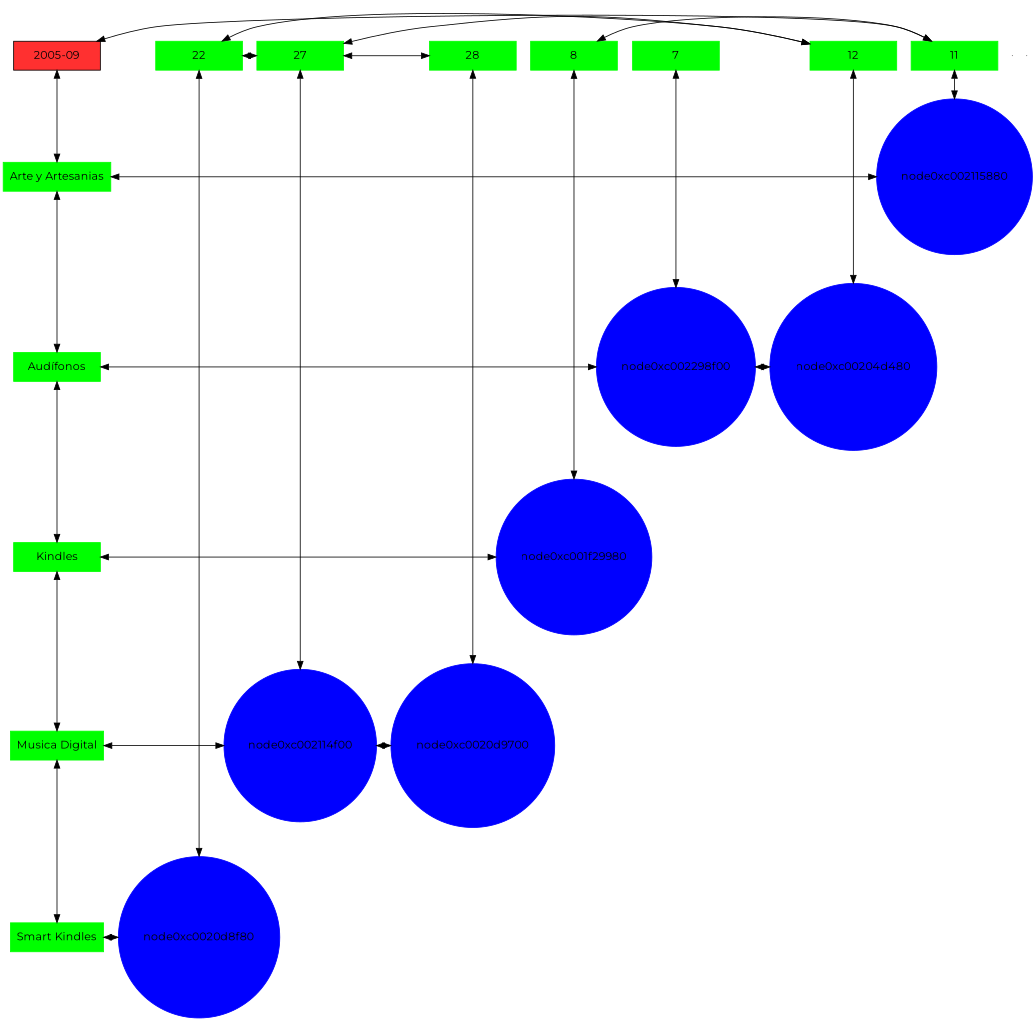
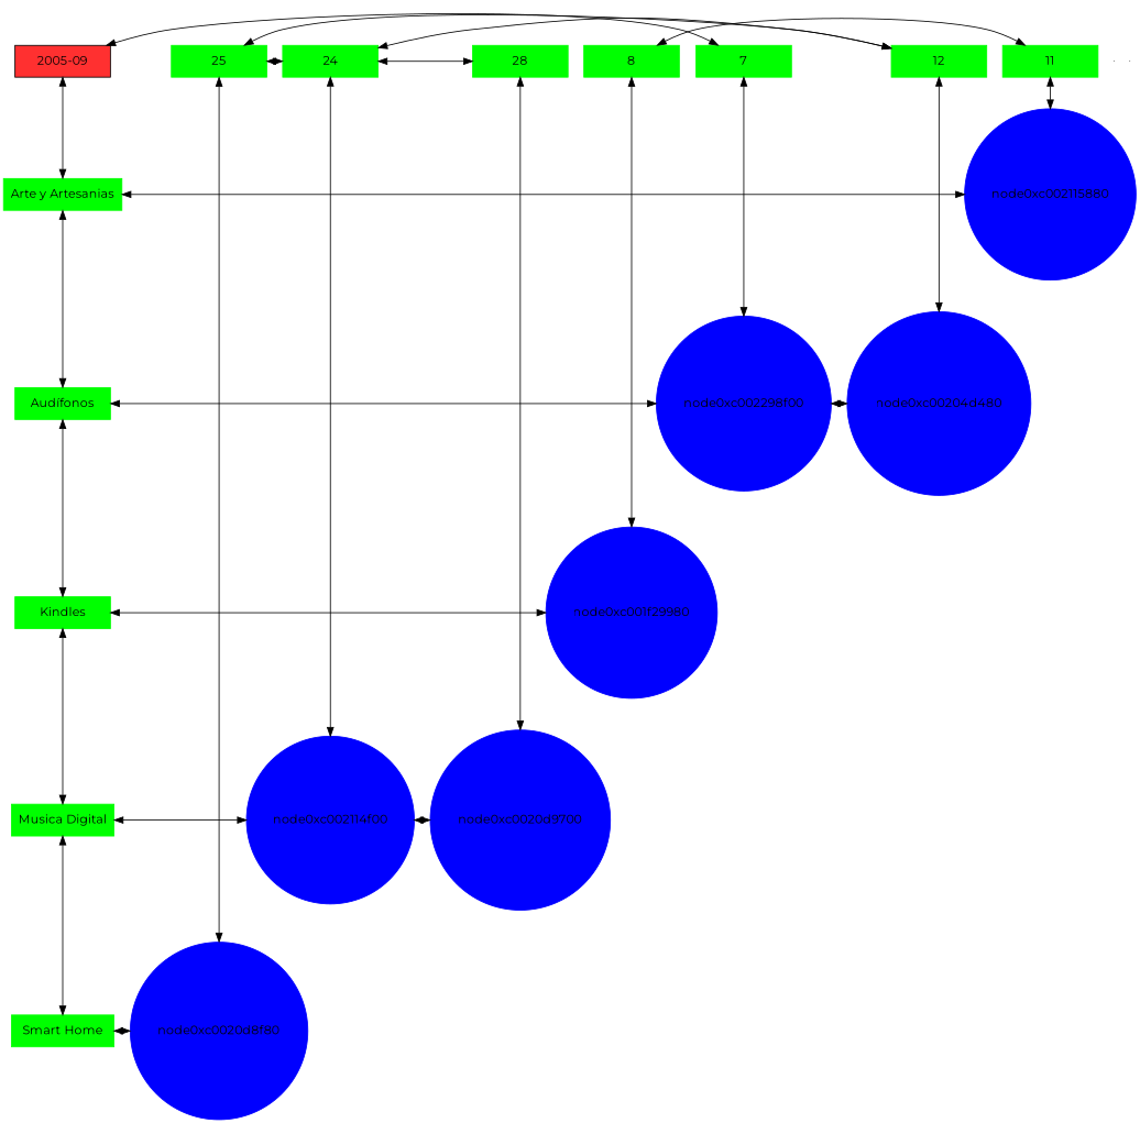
  digraph {
    fontname=Montserrat
    node [color=green fontname=Montserrat group=1 shape=box style=filled]
    edge [dir=both fontname=Montserrat]
    n1 [group=8 label=8 width=1.5]
    n2 [group=11 label=11 width=1.5]
    n3 [fillcolor=firebrick1 label="2005-09" width=1.5 color=""]
    n4 [group=7 label=7 width=1.5]
    n5 [group=12 label=12 width=1.5]
-   n6 [group=22 label=22 width=1.5]
-   n7 [group=27 label=27 width=1.5]
+   n6 [group=22 label=25 width=1.5]
+   n7 [group=27 label=24 width=1.5]
    n8 [group=28 label=28 width=1.5]
    n9 [label="Arte y Artesanias" width=1.5]
    node0xc002115880 [color=blue group=11 shape=circle width=0.5]
    n11 [label="Audífonos" width=1.5]
    node0xc002298f00 [color=blue group=7 shape=circle width=0.5]
    node0xc00204d480 [color=blue group=12 shape=circle width=0.5]
    n14 [label=Kindles width=1.5]
    node0xc001f29980 [color=blue group=8 shape=circle width=0.5]
    n16 [label="Musica Digital" width=1.5]
    node0xc002114f00 [color=blue group=27 shape=circle width=0.5]
    node0xc0020d9700 [color=blue group=28 shape=circle width=0.5]
-   n19 [label="Smart Kindles" width=1.5]
+   n19 [label="Smart Home" width=1.5]
    node0xc0020d8f80 [color=blue group=22 shape=circle width=0.5]
    e0 [shape=point width=0 color="" group="" style=""]
    e1 [shape=point width=0 color="" group="" style=""]
    subgraph sub_1 {
      rank=same
      n1
      n2
    }
    subgraph sub_2 {
      rank=same
      n1
      n4
    }
    subgraph sub_3 {
      rank=same
      n3
      n4
    }
    subgraph sub_4 {
      rank=same
      n2
      n5
    }
    subgraph sub_5 {
      rank=same
      n5
      n6
    }
    subgraph sub_6 {
      rank=same
      n6
      n7
    }
    subgraph sub_7 {
      rank=same
      n7
      n8
    }
    subgraph sub_8 {
      rank=same
      n9
      node0xc002115880
    }
    subgraph sub_9 {
      rank=same
      n11
      node0xc002298f00
    }
    subgraph sub_10 {
      rank=same
      node0xc002298f00
      node0xc00204d480
    }
    subgraph sub_11 {
      rank=same
      n14
      node0xc001f29980
    }
    subgraph sub_12 {
      rank=same
      n16
      node0xc002114f00
    }
    subgraph sub_13 {
      rank=same
      node0xc002114f00
      node0xc0020d9700
    }
    subgraph sub_14 {
      rank=same
      n19
      node0xc0020d8f80
    }
    n1 -> n2
    n1 -> node0xc001f29980
    n2 -> node0xc002115880
-   n3 -> n2
+   n3 -> n4
    n3 -> n9
    n4 -> node0xc002298f00
    n5 -> n6
    n5 -> node0xc00204d480
    n6 -> n7
    n6 -> node0xc0020d8f80
    n7 -> n5
    n7 -> n8
    n7 -> node0xc002114f00
    n8 -> node0xc0020d9700
    n9 -> node0xc002115880
    n9 -> n11
    n11 -> node0xc002298f00
    n11 -> n14
    node0xc002298f00 -> node0xc00204d480
    n14 -> node0xc001f29980
    n14 -> n16
    n16 -> node0xc002114f00
    n16 -> n19
    node0xc002114f00 -> node0xc0020d9700
    n19 -> node0xc0020d8f80
  }
